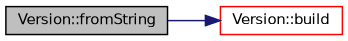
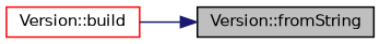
  digraph {
    rankdir=LR
    node [fontname=Helvetica fontsize=10 shape=record style=filled]
    n1 [color=black fillcolor=grey75 fontcolor=black height=0.2 label="Version::fromString" width=0.4]
    n2 [color=red fillcolor=white height=0.2 label="Version::build" width=0.4]
-   n1 -> n2 [color=midnightblue fontname=Helvetica fontsize=10 labelfontname=Helvetica labelfontsize=10 style=solid]
+   n2 -> n1 [color=midnightblue fontname=Helvetica fontsize=10 labelfontname=Helvetica labelfontsize=10 style=solid]
  }
